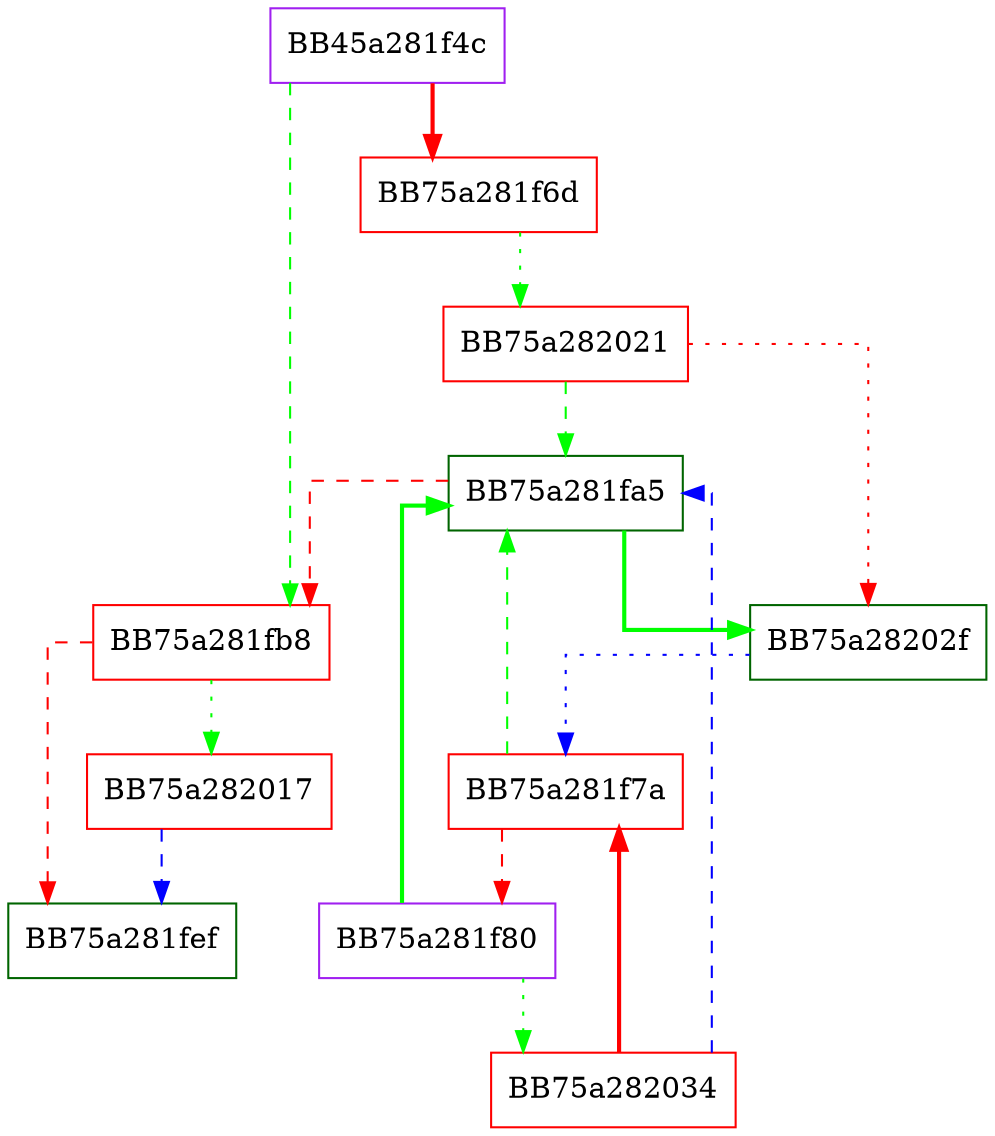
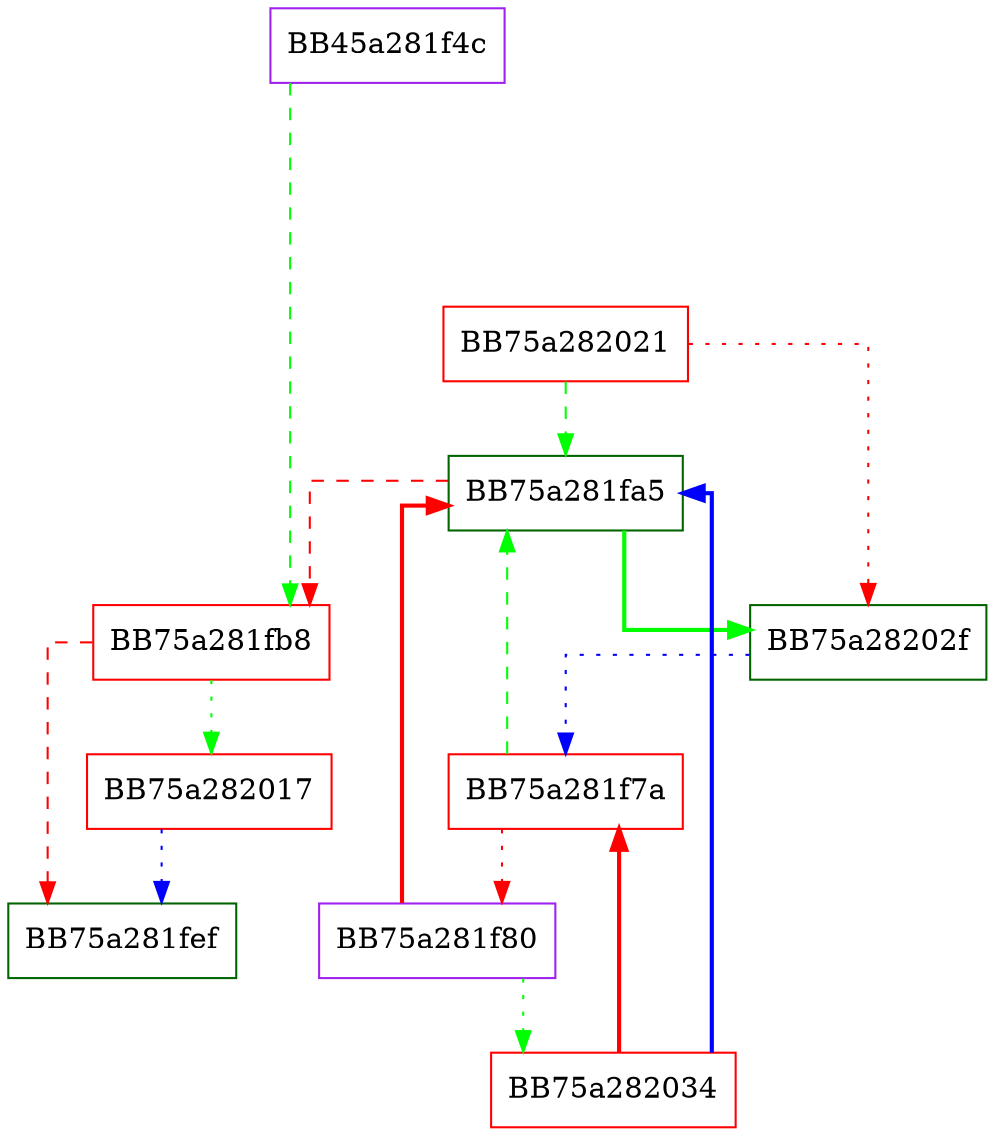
  digraph {
    splines=ortho
    node [color=red shape=box]
    edge [color=green style=dashed]
    n1 [color=purple label=BB45a281f4c]
    BB75a281fb8
-   BB75a281f6d
    BB75a282017
    BB75a281fef [color=darkgreen]
    BB75a282021
    BB75a281fa5 [color=darkgreen]
    BB75a28202f [color=darkgreen]
    BB75a281f7a
    BB75a281f80 [color=purple]
    BB75a282034
    n1 -> BB75a281fb8
-   n1 -> BB75a281f6d [color=red style=bold]
    BB75a281fb8 -> BB75a282017 [style=dotted]
    BB75a281fb8 -> BB75a281fef [color=red]
-   BB75a281f6d -> BB75a282021 [style=dotted]
-   BB75a282017 -> BB75a281fef [color=blue]
+   BB75a282017 -> BB75a281fef [color=blue style=dotted]
    BB75a282021 -> BB75a281fa5
    BB75a282021 -> BB75a28202f [color=red style=dotted]
    BB75a281fa5 -> BB75a281fb8 [color=red]
    BB75a281fa5 -> BB75a28202f [style=bold]
    BB75a28202f -> BB75a281f7a [color=blue style=dotted]
    BB75a281f7a -> BB75a281fa5
-   BB75a281f7a -> BB75a281f80 [color=red]
-   BB75a281f80 -> BB75a281fa5 [style=bold]
+   BB75a281f7a -> BB75a281f80 [color=red style=dotted]
+   BB75a281f80 -> BB75a281fa5 [color=red style=bold]
    BB75a281f80 -> BB75a282034 [style=dotted]
-   BB75a282034 -> BB75a281fa5 [color=blue]
+   BB75a282034 -> BB75a281fa5 [color=blue style=bold]
    BB75a282034 -> BB75a281f7a [color=red style=bold]
  }
